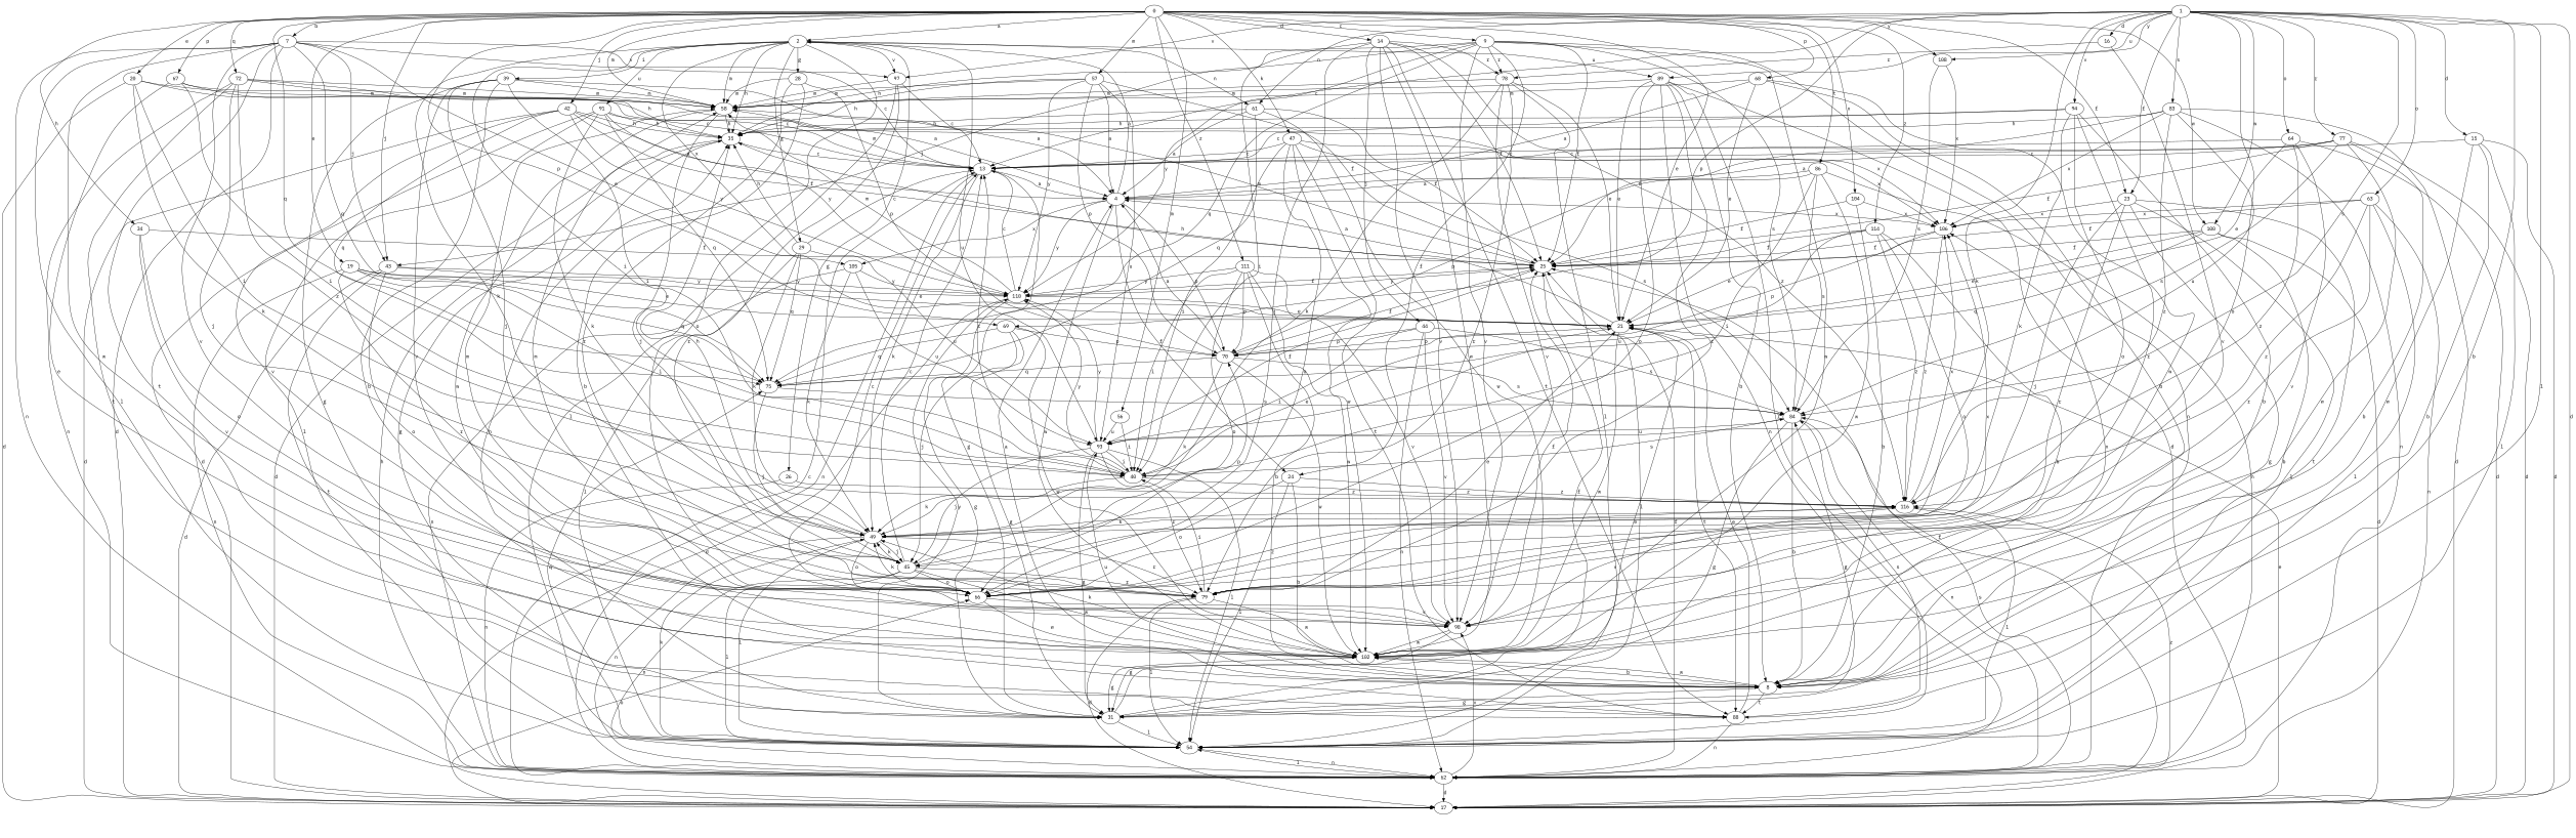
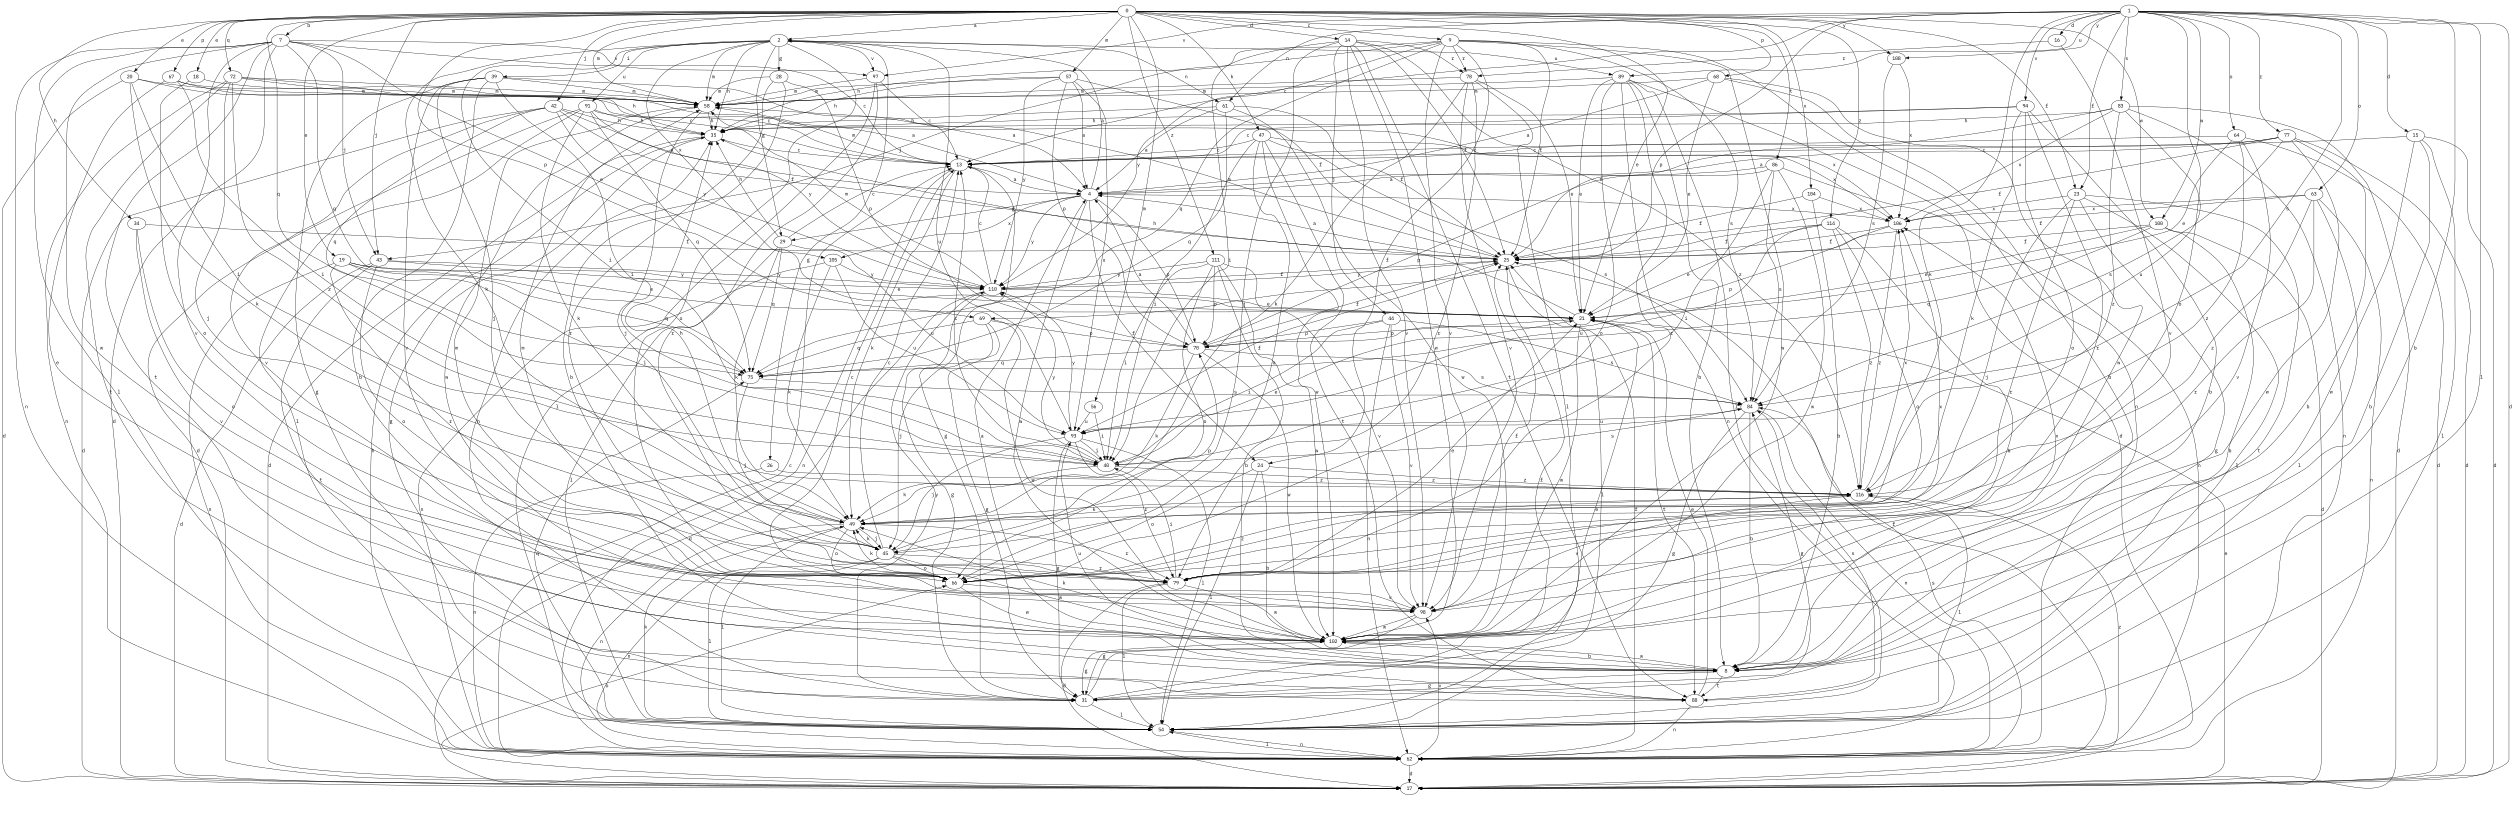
  strict digraph {
    fontname="IBM Plex Mono"
    node [fontname="IBM Plex Mono"]
    edge [fontname="IBM Plex Mono"]
    0
    2
    7
    9
    14
+   18
    19
    20
    21
    23
    34
    42
    43
    47
    56
    57
    58
    67
    68
    69
    72
    75
    86
    100
    104
    108
    111
    114
    49
    61
    66
    89
    97
    26
    28
    29
    35
    39
    40
    91
    93
    105
    13
    17
    54
    102
    62
    88
    98
    84
    24
    110
    25
    78
    44
    45
    116
    79
    70
    106
    31
    4
    8
    1
    15
    16
    63
    64
    77
    83
    94
    0 -> 2 [label=a]
    0 -> 7 [label=b]
    0 -> 9 [label=c]
    0 -> 14 [label=d]
+   0 -> 18 [label=e]
    0 -> 19 [label=e]
    0 -> 20 [label=e]
    0 -> 21 [label=e]
    0 -> 23 [label=f]
    0 -> 34 [label=h]
    0 -> 42 [label=j]
    0 -> 43 [label=j]
    0 -> 47 [label=k]
    0 -> 56 [label=m]
    0 -> 57 [label=m]
    0 -> 58 [label=m]
    0 -> 67 [label=p]
    0 -> 68 [label=p]
    0 -> 69 [label=p]
    0 -> 72 [label=q]
    0 -> 75 [label=q]
    0 -> 86 [label=t]
    0 -> 100 [label=w]
    0 -> 104 [label=x]
    0 -> 108 [label=y]
    0 -> 111 [label=z]
    0 -> 114 [label=z]
    2 -> 58 [label=m]
    2 -> 49 [label=k]
    2 -> 61 [label=n]
    2 -> 66 [label=o]
    2 -> 89 [label=u]
    2 -> 97 [label=v]
    2 -> 26 [label=g]
    2 -> 28 [label=g]
    2 -> 29 [label=g]
    2 -> 35 [label=h]
    2 -> 39 [label=i]
    2 -> 40 [label=i]
    2 -> 91 [label=u]
    2 -> 93 [label=u]
    2 -> 105 [label=x]
    7 -> 21 [label=e]
    7 -> 43 [label=j]
    7 -> 75 [label=q]
    7 -> 97 [label=v]
    7 -> 13 [label=c]
    7 -> 17 [label=d]
    7 -> 54 [label=l]
    7 -> 102 [label=w]
    7 -> 62 [label=n]
    7 -> 88 [label=t]
    7 -> 98 [label=v]
    9 -> 43 [label=j]
    9 -> 75 [label=q]
    9 -> 35 [label=h]
    9 -> 102 [label=w]
    9 -> 62 [label=n]
    9 -> 98 [label=v]
    9 -> 84 [label=s]
    9 -> 24 [label=f]
    9 -> 110 [label=y]
    9 -> 25 [label=f]
    9 -> 78 [label=r]
    14 -> 40 [label=i]
    14 -> 102 [label=w]
    14 -> 88 [label=t]
    14 -> 98 [label=v]
    14 -> 25 [label=f]
    14 -> 78 [label=r]
    14 -> 44 [label=j]
    14 -> 45 [label=j]
    14 -> 116 [label=z]
+   18 -> 58 [label=m]
+   18 -> 66 [label=o]
    19 -> 21 [label=e]
    19 -> 75 [label=q]
    19 -> 40 [label=i]
    19 -> 62 [label=n]
    19 -> 110 [label=y]
    19 -> 79 [label=r]
    20 -> 58 [label=m]
    20 -> 49 [label=k]
    20 -> 40 [label=i]
    20 -> 13 [label=c]
    20 -> 17 [label=d]
    21 -> 35 [label=h]
    21 -> 102 [label=w]
    21 -> 88 [label=t]
    21 -> 70 [label=p]
    23 -> 54 [label=l]
    23 -> 88 [label=t]
    23 -> 45 [label=j]
    23 -> 79 [label=r]
    23 -> 106 [label=x]
    23 -> 31 [label=g]
    34 -> 66 [label=o]
    34 -> 98 [label=v]
    34 -> 25 [label=f]
    42 -> 75 [label=q]
    42 -> 35 [label=h]
    42 -> 17 [label=d]
    42 -> 98 [label=v]
    42 -> 110 [label=y]
    42 -> 25 [label=f]
    42 -> 4 [label=a]
    43 -> 21 [label=e]
    43 -> 66 [label=o]
    43 -> 17 [label=d]
    43 -> 88 [label=t]
    43 -> 110 [label=y]
    47 -> 66 [label=o]
    47 -> 40 [label=i]
    47 -> 13 [label=c]
    47 -> 102 [label=w]
    47 -> 88 [label=t]
    47 -> 84 [label=s]
    47 -> 106 [label=x]
    56 -> 40 [label=i]
    56 -> 93 [label=u]
    57 -> 58 [label=m]
    57 -> 35 [label=h]
    57 -> 93 [label=u]
    57 -> 110 [label=y]
    57 -> 25 [label=f]
    57 -> 70 [label=p]
    57 -> 4 [label=a]
    58 -> 35 [label=h]
    58 -> 102 [label=w]
    58 -> 45 [label=j]
    67 -> 58 [label=m]
    67 -> 40 [label=i]
    67 -> 13 [label=c]
    67 -> 102 [label=e]
    68 -> 21 [label=e]
    68 -> 58 [label=m]
    68 -> 102 [label=w]
    68 -> 4 [label=a]
    68 -> 8 [label=b]
    69 -> 75 [label=q]
    69 -> 102 [label=w]
    69 -> 45 [label=j]
    69 -> 70 [label=p]
    69 -> 31 [label=g]
    72 -> 58 [label=m]
    72 -> 35 [label=h]
    72 -> 62 [label=n]
    72 -> 88 [label=t]
    72 -> 45 [label=j]
    72 -> 116 [label=z]
    72 -> 4 [label=a]
    75 -> 84 [label=s]
    75 -> 45 [label=j]
    86 -> 40 [label=i]
    86 -> 102 [label=w]
    86 -> 62 [label=n]
    86 -> 84 [label=s]
    86 -> 70 [label=p]
    86 -> 4 [label=a]
    100 -> 21 [label=e]
    100 -> 75 [label=q]
    100 -> 17 [label=d]
    100 -> 25 [label=f]
    100 -> 8 [label=b]
    104 -> 25 [label=f]
    104 -> 106 [label=x]
    104 -> 8 [label=b]
    108 -> 84 [label=s]
    108 -> 106 [label=x]
    111 -> 66 [label=o]
    111 -> 40 [label=i]
    111 -> 102 [label=w]
    111 -> 98 [label=v]
    111 -> 110 [label=y]
    111 -> 70 [label=p]
    111 -> 8 [label=b]
    114 -> 21 [label=e]
    114 -> 66 [label=o]
    114 -> 93 [label=u]
    114 -> 25 [label=f]
    114 -> 116 [label=z]
    114 -> 8 [label=b]
    49 -> 66 [label=o]
    49 -> 35 [label=h]
    49 -> 54 [label=l]
    49 -> 62 [label=n]
    49 -> 45 [label=j]
    49 -> 79 [label=r]
    61 -> 75 [label=q]
    61 -> 35 [label=h]
    61 -> 102 [label=w]
    61 -> 25 [label=f]
    61 -> 4 [label=a]
    66 -> 58 [label=m]
    66 -> 49 [label=k]
    66 -> 13 [label=c]
    66 -> 102 [label=w]
    66 -> 98 [label=v]
    66 -> 116 [label=z]
    89 -> 21 [label=e]
    89 -> 58 [label=m]
    89 -> 66 [label=o]
    89 -> 17 [label=d]
    89 -> 54 [label=l]
    89 -> 62 [label=n]
    89 -> 79 [label=r]
    89 -> 8 [label=b]
    97 -> 58 [label=m]
    97 -> 13 [label=c]
    97 -> 54 [label=l]
    97 -> 79 [label=r]
    26 -> 62 [label=n]
    26 -> 116 [label=z]
    28 -> 58 [label=m]
    28 -> 79 [label=r]
    28 -> 70 [label=p]
    28 -> 8 [label=b]
    29 -> 75 [label=q]
    29 -> 49 [label=k]
    29 -> 35 [label=h]
    29 -> 93 [label=u]
    29 -> 13 [label=c]
    29 -> 54 [label=l]
    35 -> 13 [label=c]
    35 -> 17 [label=d]
    35 -> 31 [label=g]
    39 -> 58 [label=m]
    39 -> 40 [label=i]
    39 -> 98 [label=v]
    39 -> 45 [label=j]
    39 -> 31 [label=g]
    39 -> 4 [label=a]
    39 -> 8 [label=b]
    40 -> 21 [label=e]
    40 -> 49 [label=k]
    40 -> 13 [label=c]
    40 -> 84 [label=s]
    40 -> 110 [label=y]
    40 -> 116 [label=z]
    91 -> 75 [label=q]
    91 -> 49 [label=k]
    91 -> 35 [label=h]
    91 -> 17 [label=d]
    91 -> 54 [label=l]
    91 -> 110 [label=y]
    91 -> 106 [label=x]
    93 -> 40 [label=i]
    93 -> 54 [label=l]
    93 -> 110 [label=y]
    93 -> 25 [label=f]
    93 -> 45 [label=j]
    93 -> 79 [label=r]
    93 -> 31 [label=g]
    105 -> 49 [label=k]
    105 -> 93 [label=u]
    105 -> 62 [label=n]
    105 -> 110 [label=y]
    13 -> 58 [label=m]
    13 -> 49 [label=k]
    13 -> 62 [label=n]
    13 -> 31 [label=g]
    13 -> 4 [label=a]
    17 -> 21 [label=e]
    17 -> 66 [label=o]
    17 -> 25 [label=f]
    54 -> 75 [label=q]
    54 -> 49 [label=k]
    54 -> 62 [label=n]
    102 -> 49 [label=k]
    102 -> 106 [label=x]
    102 -> 31 [label=g]
    102 -> 8 [label=b]
    62 -> 35 [label=h]
    62 -> 13 [label=c]
    62 -> 17 [label=d]
    62 -> 54 [label=l]
    62 -> 98 [label=v]
    62 -> 84 [label=s]
    62 -> 25 [label=f]
    62 -> 116 [label=z]
    88 -> 21 [label=e]
    88 -> 62 [label=n]
    88 -> 84 [label=s]
    98 -> 102 [label=w]
    98 -> 25 [label=f]
    98 -> 31 [label=g]
    84 -> 93 [label=u]
    84 -> 62 [label=n]
    84 -> 31 [label=g]
    84 -> 8 [label=b]
    24 -> 66 [label=o]
    24 -> 54 [label=l]
    24 -> 116 [label=z]
    24 -> 8 [label=b]
    110 -> 21 [label=e]
    110 -> 58 [label=m]
    110 -> 13 [label=c]
    110 -> 17 [label=d]
    110 -> 25 [label=f]
    110 -> 31 [label=g]
    25 -> 58 [label=m]
    25 -> 54 [label=l]
    25 -> 110 [label=y]
    25 -> 4 [label=a]
    78 -> 21 [label=e]
    78 -> 58 [label=m]
    78 -> 49 [label=k]
    78 -> 54 [label=l]
    78 -> 98 [label=v]
    78 -> 79 [label=r]
    44 -> 40 [label=i]
    44 -> 62 [label=n]
    44 -> 98 [label=v]
    44 -> 84 [label=s]
    44 -> 70 [label=p]
    45 -> 49 [label=k]
    45 -> 66 [label=o]
    45 -> 13 [label=c]
    45 -> 54 [label=l]
    45 -> 102 [label=w]
    45 -> 62 [label=n]
    45 -> 79 [label=r]
    45 -> 70 [label=p]
    116 -> 49 [label=k]
    116 -> 54 [label=l]
    116 -> 98 [label=v]
    116 -> 106 [label=x]
    79 -> 21 [label=e]
    79 -> 58 [label=m]
    79 -> 40 [label=i]
    79 -> 17 [label=d]
    79 -> 54 [label=l]
    79 -> 102 [label=w]
    79 -> 106 [label=x]
    70 -> 75 [label=q]
    70 -> 49 [label=k]
    70 -> 102 [label=w]
    70 -> 84 [label=s]
    70 -> 25 [label=f]
    70 -> 4 [label=a]
    106 -> 25 [label=f]
    106 -> 116 [label=z]
    106 -> 70 [label=p]
    31 -> 21 [label=e]
    31 -> 35 [label=h]
    31 -> 54 [label=l]
    31 -> 84 [label=g]
    31 -> 110 [label=y]
    31 -> 25 [label=f]
    4 -> 2 [label=a]
+   4 -> 29 [label=g]
    4 -> 105 [label=x]
    4 -> 102 [label=w]
    4 -> 24 [label=f]
    4 -> 110 [label=y]
    4 -> 70 [label=p]
    4 -> 106 [label=x]
    8 -> 93 [label=u]
    8 -> 102 [label=w]
    8 -> 88 [label=t]
    8 -> 31 [label=g]
    8 -> 4 [label=a]
    1 -> 23 [label=f]
    1 -> 69 [label=p]
    1 -> 100 [label=w]
    1 -> 108 [label=y]
    1 -> 49 [label=k]
    1 -> 61 [label=n]
    1 -> 66 [label=o]
    1 -> 89 [label=u]
    1 -> 97 [label=v]
    1 -> 13 [label=c]
    1 -> 17 [label=d]
    1 -> 54 [label=l]
    1 -> 84 [label=s]
    1 -> 8 [label=b]
    1 -> 15 [label=d]
    1 -> 16 [label=d]
    1 -> 63 [label=o]
    1 -> 64 [label=o]
    1 -> 77 [label=r]
    1 -> 83 [label=s]
    1 -> 94 [label=v]
    15 -> 13 [label=c]
    15 -> 17 [label=d]
    15 -> 54 [label=l]
    15 -> 102 [label=w]
    15 -> 8 [label=b]
    16 -> 98 [label=v]
    16 -> 78 [label=r]
    63 -> 54 [label=l]
    63 -> 62 [label=n]
    63 -> 25 [label=f]
    63 -> 116 [label=z]
    63 -> 79 [label=r]
    63 -> 106 [label=x]
    64 -> 21 [label=e]
    64 -> 13 [label=c]
    64 -> 17 [label=d]
    64 -> 98 [label=v]
    64 -> 116 [label=z]
    77 -> 13 [label=c]
    77 -> 17 [label=d]
    77 -> 102 [label=w]
    77 -> 84 [label=s]
    77 -> 25 [label=f]
    77 -> 4 [label=a]
    77 -> 8 [label=b]
    83 -> 35 [label=h]
    83 -> 93 [label=u]
    83 -> 17 [label=d]
    83 -> 62 [label=n]
    83 -> 25 [label=f]
    83 -> 116 [label=z]
    83 -> 106 [label=x]
    94 -> 49 [label=k]
    94 -> 66 [label=o]
    94 -> 35 [label=h]
    94 -> 13 [label=c]
    94 -> 79 [label=r]
    94 -> 8 [label=b]
  }
